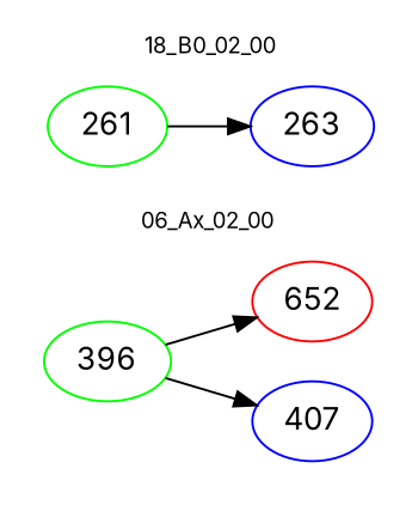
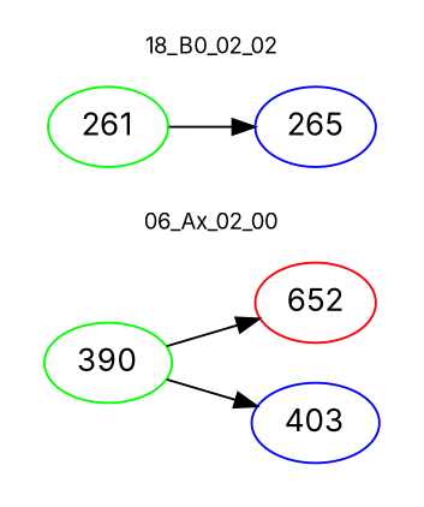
  digraph {
    fontname=Inter
    rankdir=LR
    node [color=green fontname=Inter]
    edge [color=black fontname=Inter]
-   n1 [label=396]
-   n2 [color=blue label=407]
+   n1 [label=390]
+   n2 [color=blue label=403]
    n3 [color=red label=652]
    n4 [label=261]
-   n5 [color=blue label=263]
+   n5 [color=blue label=265]
    subgraph cluster_1 {
      color=white
      fontsize=10
      label="06_Ax_02_00"
      n1
      n2
      n3
    }
    subgraph cluster_2 {
      color=white
      fontsize=10
-     label="18_B0_02_00"
+     label="18_B0_02_02"
      n4
      n5
    }
    n1 -> n2
    n1 -> n3
    n4 -> n5
  }
